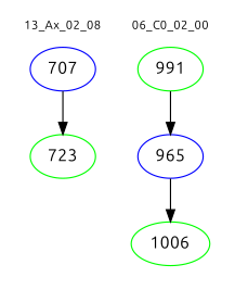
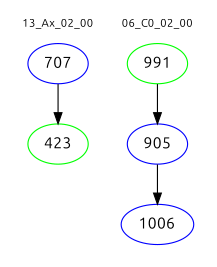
  digraph {
    fontname=Ubuntu
    node [color=green fontname=Ubuntu]
    edge [color=black fontname=Ubuntu]
    n1 [color=blue label=707]
-   n2 [label=723]
+   n2 [label=423]
    n3 [label=991]
-   n4 [color=blue label=965]
-   n5 [label=1006]
+   n4 [color=blue label=905]
+   n5 [color=blue label=1006]
    subgraph cluster_1 {
      color=white
      fontsize=10
-     label="13_Ax_02_08"
+     label="13_Ax_02_00"
      n1
      n2
    }
    subgraph cluster_2 {
      color=white
      fontsize=10
      label="06_C0_02_00"
      n3
      n4
      n5
    }
    n1 -> n2
    n3 -> n4
    n4 -> n5
  }
